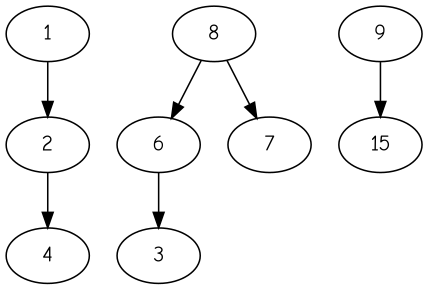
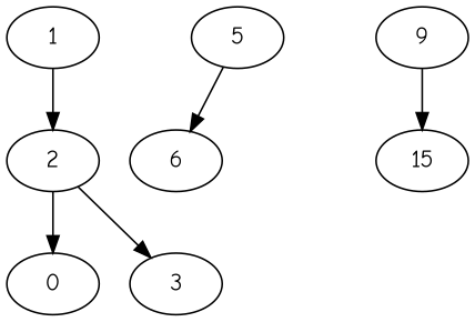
  digraph {
    fontname="Comic Neue"
    node [alpha=0.15 fontname="Comic Neue"]
    edge [fontname="Comic Neue"]
    1 [expect_size=199376163565434]
    2 [alpha=0.04 expect_size=12952209821738]
    3 [alpha=0.20 expect_size=476474910621827072]
-   4 [expect_size=2600584383987449856]
-   5 [alpha=0.17 expect_size=36795211548896008 label=8]
+   4 [expect_size=2600584383987449856 label=0]
+   5 [alpha=0.17 expect_size=36795211548896008]
    6 [alpha=0.12 expect_size=319343338824138752]
-   7 [alpha=0.10 expect_size=226068274277194]
    9 [alpha=0.02 expect_size=4517755465915957248]
    n9 [alpha=0.14 expect_size=5698067306976190 label=15]
    1 -> 2
-   6 -> 3
+   2 -> 3
    2 -> 4
    5 -> 6
-   5 -> 7
    9 -> n9
  }
